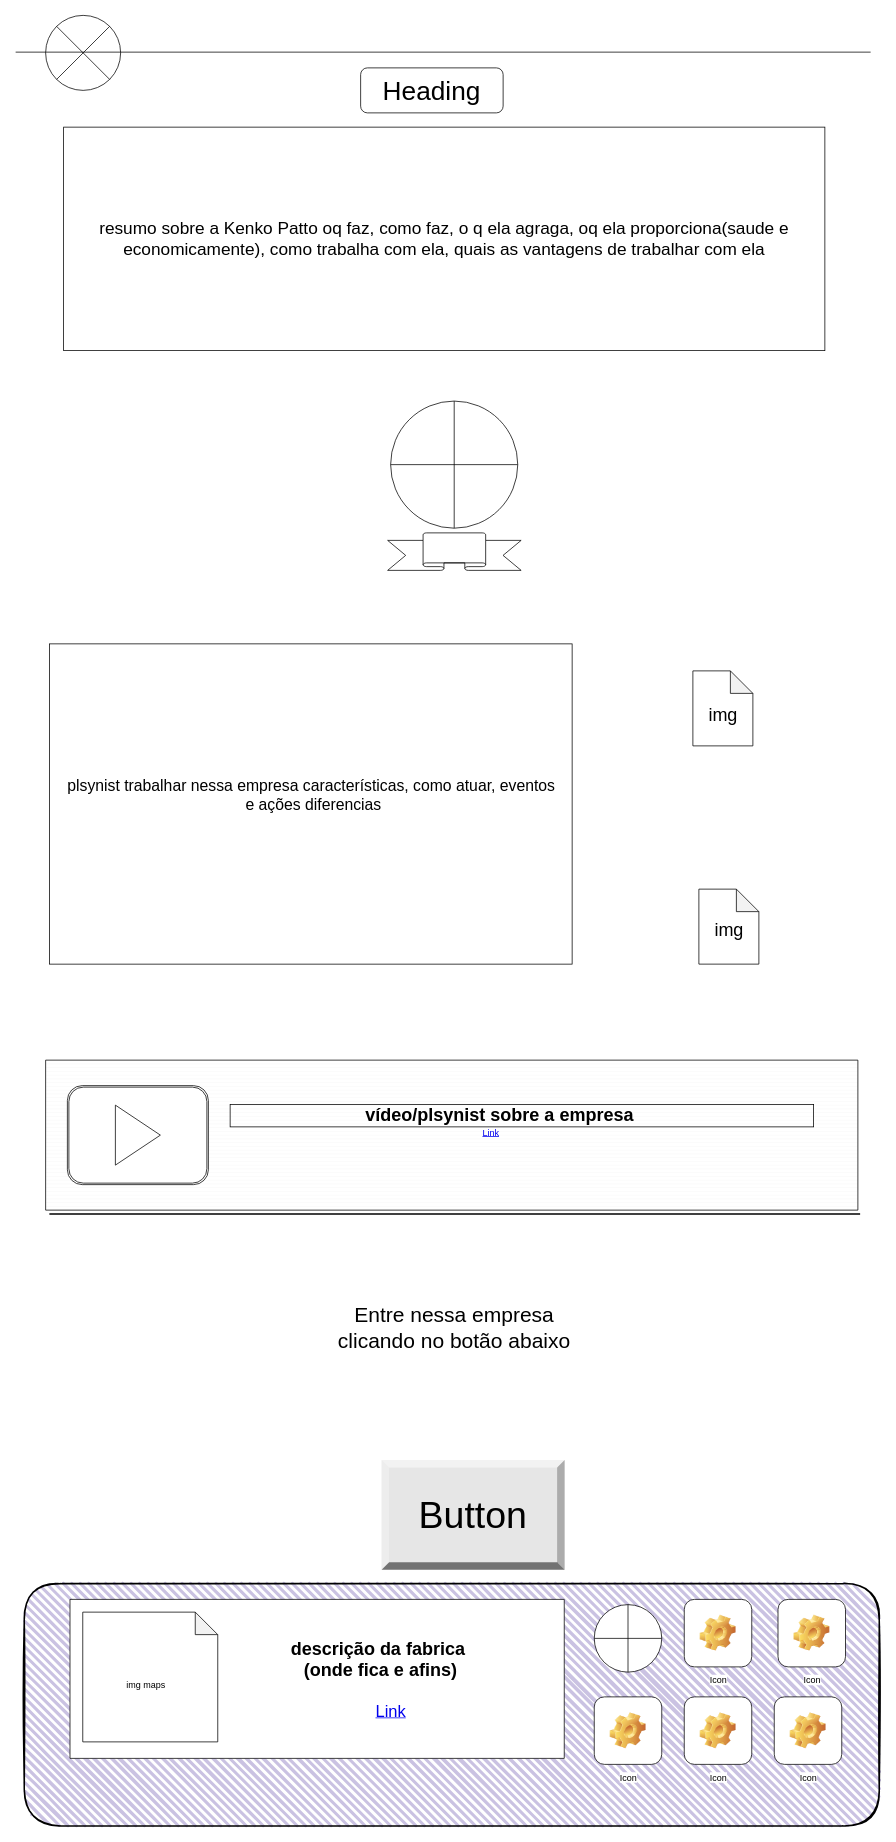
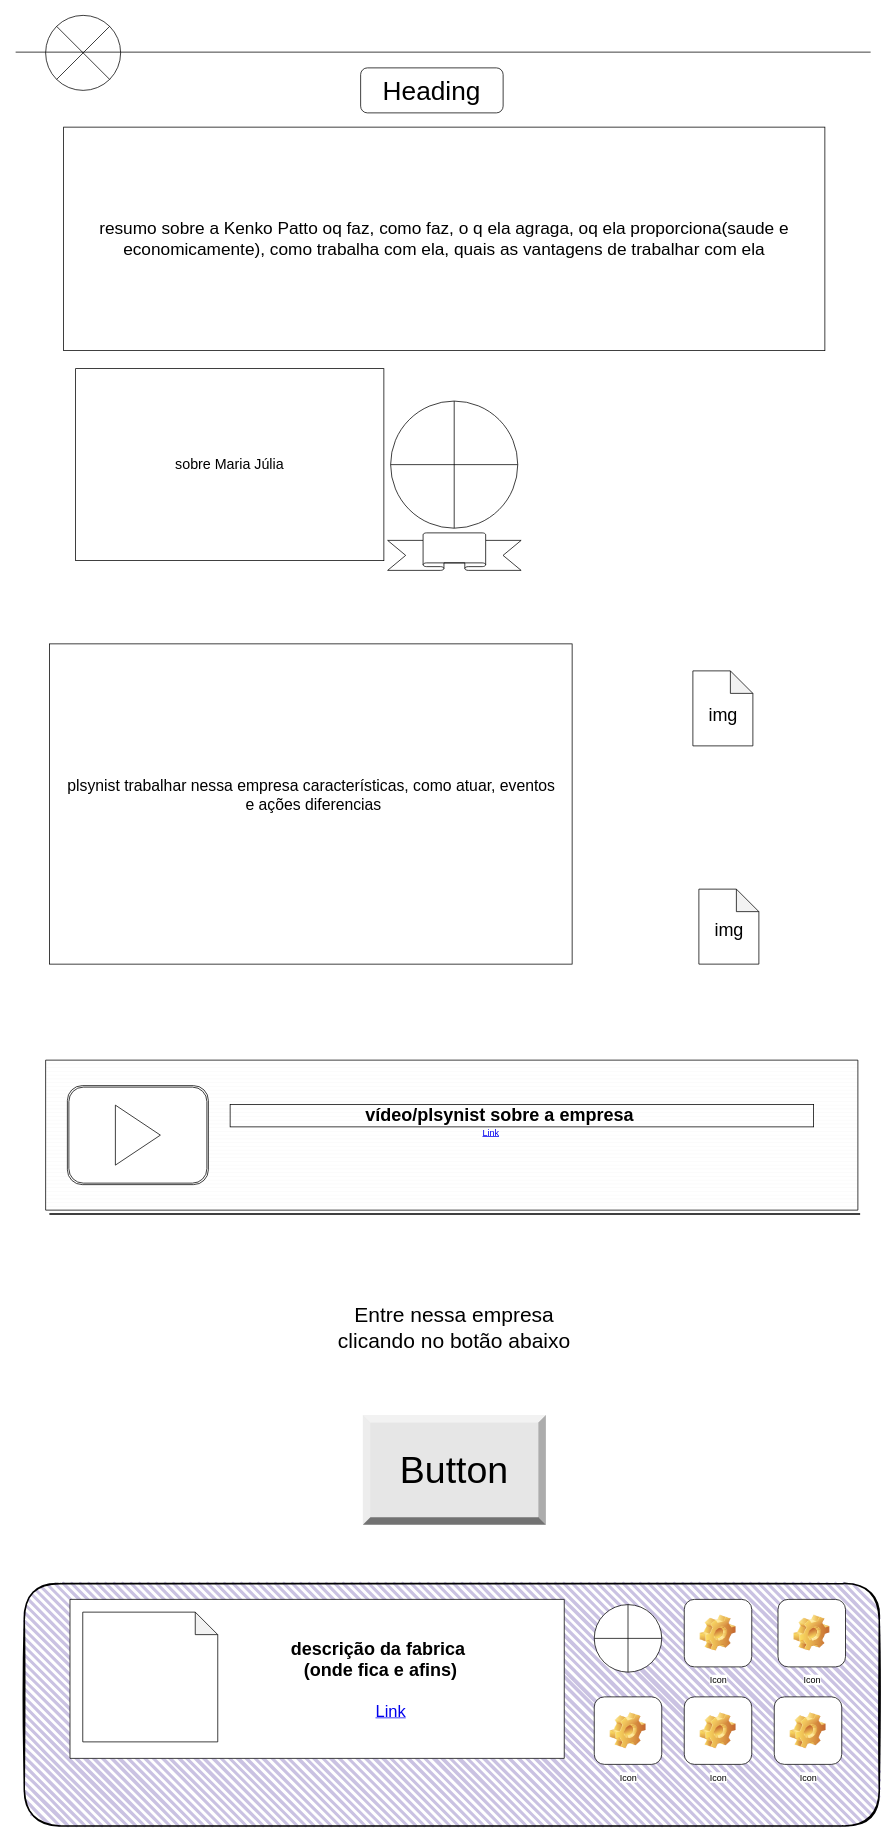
  <mxCell id="0" />
  <mxCell id="1" parent="0" />
  <mxCell id="2" value="" style="rounded=1;whiteSpace=wrap;html=1;strokeWidth=2;fillWeight=4;hachureGap=8;hachureAngle=45;fillColor=#CAC2E2;sketch=1;" parent="1" vertex="1"><mxGeometry x="31.5" y="2111" width="1140" height="323" as="geometry" /></mxCell>
  <mxCell id="3" value="" style="rounded=0;whiteSpace=wrap;html=1;verticalAlign=bottom;" parent="1" vertex="1"><mxGeometry x="65" y="858" width="697" height="427" as="geometry" /></mxCell>
  <mxCell id="4" value="" style="shape=sumEllipse;perimeter=ellipsePerimeter;whiteSpace=wrap;html=1;backgroundOutline=1;" parent="1" vertex="1"><mxGeometry x="60" y="20" width="100" height="100" as="geometry" /></mxCell>
  <mxCell id="5" value="" style="endArrow=none;html=1;rounded=0;" parent="1" edge="1"><mxGeometry width="50" height="50" relative="1" as="geometry"><mxPoint y="69" as="sourcePoint" x="20" /><mxPoint x="1160" y="69" as="targetPoint" /></mxGeometry></mxCell>
  <mxCell id="6" value="Heading" style="whiteSpace=wrap;html=1;fontSize=35;rounded=1;" parent="1" vertex="1"><mxGeometry x="480" y="90" width="190" height="60" as="geometry" /></mxCell>
  <mxCell id="7" value="&lt;div style=&quot;&quot;&gt;&lt;span style=&quot;font-size: 23px; background-color: initial;&quot;&gt;resumo sobre a Kenko Patto oq faz, como faz, o q ela agraga, oq ela proporciona(saude e economicamente), como trabalha com ela, quais as vantagens de trabalhar com ela&lt;/span&gt;&lt;/div&gt;" style="whiteSpace=wrap;html=1;align=center;" parent="1" vertex="1"><mxGeometry x="84" y="169" width="1015" height="298" as="geometry" /></mxCell>
  <mxCell id="8" value="" style="verticalLabelPosition=bottom;verticalAlign=top;html=1;shape=mxgraph.flowchart.summing_function;" parent="1" vertex="1"><mxGeometry x="520" y="534.25" width="169.5" height="169.5" as="geometry" /></mxCell>
+ <mxCell id="9" value="&lt;font style=&quot;font-size: 19px;&quot;&gt;sobre Maria Júlia&lt;/font&gt;" style="whiteSpace=wrap;html=1;align=center;" parent="1" vertex="1"><mxGeometry x="100" y="491" width="411" height="256" as="geometry" /></mxCell>
  <mxCell id="10" value="&lt;font style=&quot;font-size: 21px;&quot;&gt;plsynist trabalhar nessa empresa características, como atuar, eventos&lt;br&gt;&amp;nbsp;e ações diferencias&lt;/font&gt;&lt;div&gt;&lt;font style=&quot;font-size: 21px;&quot;&gt;&lt;br&gt;&lt;/font&gt;&lt;/div&gt;" style="text;html=1;align=center;verticalAlign=middle;resizable=0;points=[];autosize=1;strokeColor=none;fillColor=none;fontSize=21;" parent="1" vertex="1"><mxGeometry x="89" y="1027.5" width="649" height="88" as="geometry" /></mxCell>
  <mxCell id="11" value="" style="line;strokeWidth=2;html=1;" parent="1" vertex="1"><mxGeometry x="65" y="1613" width="1081" height="10" as="geometry" /></mxCell>
  <mxCell id="12" value="Icon" style="icon;html=1;image=img/clipart/Gear_128x128.png" parent="1" vertex="1"><mxGeometry x="1031.5" y="2262" width="90" height="90" as="geometry" /></mxCell>
  <mxCell id="13" value="Icon" style="icon;html=1;image=img/clipart/Gear_128x128.png" parent="1" vertex="1"><mxGeometry x="911.5" y="2132" width="90" height="90" as="geometry" /></mxCell>
  <mxCell id="14" value="" style="verticalLabelPosition=bottom;verticalAlign=top;html=1;shape=mxgraph.basic.rect;fillColor2=none;strokeWidth=1;size=20;indent=5;" parent="1" vertex="1"><mxGeometry x="92.5" y="2132" width="659" height="212" as="geometry" /></mxCell>
  <mxCell id="15" value="" style="verticalLabelPosition=bottom;verticalAlign=top;html=1;shape=mxgraph.basic.patternFillRect;fillStyle=hor;step=5;fillStrokeWidth=0.2;fillStrokeColor=#dddddd;" parent="1" vertex="1"><mxGeometry x="60" y="1413" width="1083" height="200" as="geometry" /></mxCell>
  <mxCell id="16" value="" style="verticalLabelPosition=bottom;verticalAlign=top;html=1;shape=mxgraph.basic.banner" parent="1" vertex="1"><mxGeometry x="516" y="710" width="178" height="50" as="geometry" /></mxCell>
  <mxCell id="17" value="" style="shape=note;whiteSpace=wrap;html=1;backgroundOutline=1;darkOpacity=0.05;" parent="1" vertex="1"><mxGeometry x="923" y="894" width="80" height="100" as="geometry" /></mxCell>
  <mxCell id="18" value="" style="shape=note;whiteSpace=wrap;html=1;backgroundOutline=1;darkOpacity=0.05;" parent="1" vertex="1"><mxGeometry x="931" y="1185" width="80" height="100" as="geometry" /></mxCell>
  <mxCell id="19" value="&lt;span style=&quot;font-weight: normal;&quot;&gt;img&lt;/span&gt;" style="text;strokeColor=none;fillColor=none;html=1;fontSize=24;fontStyle=1;verticalAlign=middle;align=center;" parent="1" vertex="1"><mxGeometry x="913" y="933" width="100" height="40" as="geometry" /></mxCell>
  <mxCell id="20" value="&lt;span style=&quot;font-weight: normal;&quot;&gt;img&lt;/span&gt;" style="text;strokeColor=none;fillColor=none;html=1;fontSize=24;fontStyle=1;verticalAlign=middle;align=center;" parent="1" vertex="1"><mxGeometry x="921" y="1220" width="100" height="40" as="geometry" /></mxCell>
  <mxCell id="21" value="" style="shape=ext;double=1;rounded=1;whiteSpace=wrap;html=1;" parent="1" vertex="1"><mxGeometry x="89" y="1447" width="188" height="132" as="geometry" /></mxCell>
  <mxCell id="22" value="" style="triangle;whiteSpace=wrap;html=1;" parent="1" vertex="1"><mxGeometry x="153" y="1473" width="60" height="80" as="geometry" /></mxCell>
  <mxCell id="23" value="&amp;nbsp; &amp;nbsp; &amp;nbsp; &amp;nbsp; &amp;nbsp; &amp;nbsp; &amp;nbsp; &amp;nbsp; &amp;nbsp; &amp;nbsp; &amp;nbsp; &amp;nbsp; &amp;nbsp; &amp;nbsp;vídeo/plsynist sobre a empresa&amp;nbsp; &amp;nbsp; &amp;nbsp; &amp;nbsp; &amp;nbsp; &amp;nbsp; &amp;nbsp; &amp;nbsp; &amp;nbsp; &amp;nbsp; &amp;nbsp; &amp;nbsp; &amp;nbsp; &amp;nbsp; &amp;nbsp; &amp;nbsp; &amp;nbsp; &amp;nbsp;&amp;nbsp;" style="text;strokeColor=none;fillColor=none;html=1;fontSize=24;fontStyle=1;verticalAlign=middle;align=center;labelBorderColor=default;" parent="1" vertex="1"><mxGeometry x="306" y="1467" width="777" height="40" as="geometry" /></mxCell>
  <mxCell id="24" value="Link" style="text;html=1;strokeColor=none;fillColor=none;whiteSpace=wrap;align=center;verticalAlign=middle;fontColor=#0000EE;fontStyle=4;" parent="1" vertex="1"><mxGeometry x="624" y="1490" width="60" height="40" as="geometry" /></mxCell>
  <mxCell id="25" value="descrição da fabrica&lt;div&gt;&amp;nbsp;(onde fica e afins)&lt;/div&gt;" style="text;strokeColor=none;fillColor=none;html=1;fontSize=24;fontStyle=1;verticalAlign=middle;align=center;" parent="1" vertex="1"><mxGeometry x="236.5" y="2192" width="532" height="40" as="geometry" /></mxCell>
  <mxCell id="26" value="" style="shape=note;whiteSpace=wrap;html=1;backgroundOutline=1;darkOpacity=0.05;" parent="1" vertex="1"><mxGeometry x="109.5" y="2149" width="180" height="173" as="geometry" /></mxCell>
- <mxCell id="27" value="img maps" style="text;html=1;align=center;verticalAlign=middle;whiteSpace=wrap;rounded=0;" parent="1" vertex="1"><mxGeometry x="163.5" y="2232" width="60" height="30" as="geometry" /></mxCell>
  <mxCell id="28" value="&lt;font style=&quot;font-size: 22px;&quot;&gt;Link&lt;/font&gt;" style="text;html=1;strokeColor=none;fillColor=none;whiteSpace=wrap;align=center;verticalAlign=middle;fontColor=#0000EE;fontStyle=4;" parent="1" vertex="1"><mxGeometry x="298.5" y="2262" width="443" height="40" as="geometry" /></mxCell>
  <mxCell id="29" value="Icon" style="icon;html=1;image=img/clipart/Gear_128x128.png" parent="1" vertex="1"><mxGeometry x="1036.5" y="2132" width="90" height="90" as="geometry" /></mxCell>
  <mxCell id="30" value="Icon" style="icon;html=1;image=img/clipart/Gear_128x128.png" parent="1" vertex="1"><mxGeometry x="791.5" y="2262" width="90" height="90" as="geometry" /></mxCell>
  <mxCell id="31" value="Icon" style="icon;html=1;image=img/clipart/Gear_128x128.png" parent="1" vertex="1"><mxGeometry x="911.5" y="2262" width="90" height="90" as="geometry" /></mxCell>
  <mxCell id="32" value="" style="shape=orEllipse;perimeter=ellipsePerimeter;whiteSpace=wrap;html=1;backgroundOutline=1;" parent="1" vertex="1"><mxGeometry x="791.5" y="2139" width="90" height="90" as="geometry" /></mxCell>
  <mxCell id="33" value="Entre nessa empresa clicando no botão abaixo" style="text;html=1;align=center;verticalAlign=middle;whiteSpace=wrap;rounded=0;fontSize=28;" vertex="1" parent="1"><mxGeometry x="440" y="1755" width="330" height="30" as="geometry" /></mxCell>
- <mxCell id="34" value="&lt;font style=&quot;font-size: 50px;&quot;&gt;Button&lt;/font&gt;" style="labelPosition=center;verticalLabelPosition=middle;align=center;html=1;shape=mxgraph.basic.shaded_button;dx=10;fillColor=#E6E6E6;strokeColor=none;whiteSpace=wrap;" vertex="1" parent="1"><mxGeometry x="508" y="1946" width="244" height="146.4" as="geometry" /></mxCell>
+ <mxCell id="34" value="&lt;font style=&quot;font-size: 50px;&quot;&gt;Button&lt;/font&gt;" style="labelPosition=center;verticalLabelPosition=middle;align=center;html=1;shape=mxgraph.basic.shaded_button;dx=10;fillColor=#E6E6E6;strokeColor=none;whiteSpace=wrap;" vertex="1" parent="1"><mxGeometry x="483" y="1886" width="244" height="146.4" as="geometry" /></mxCell>
